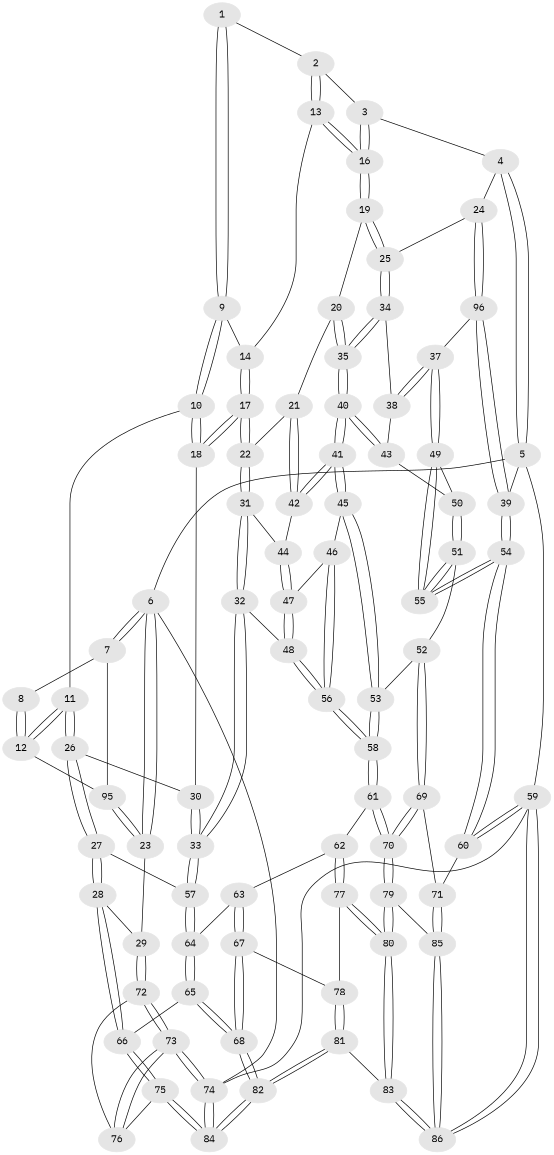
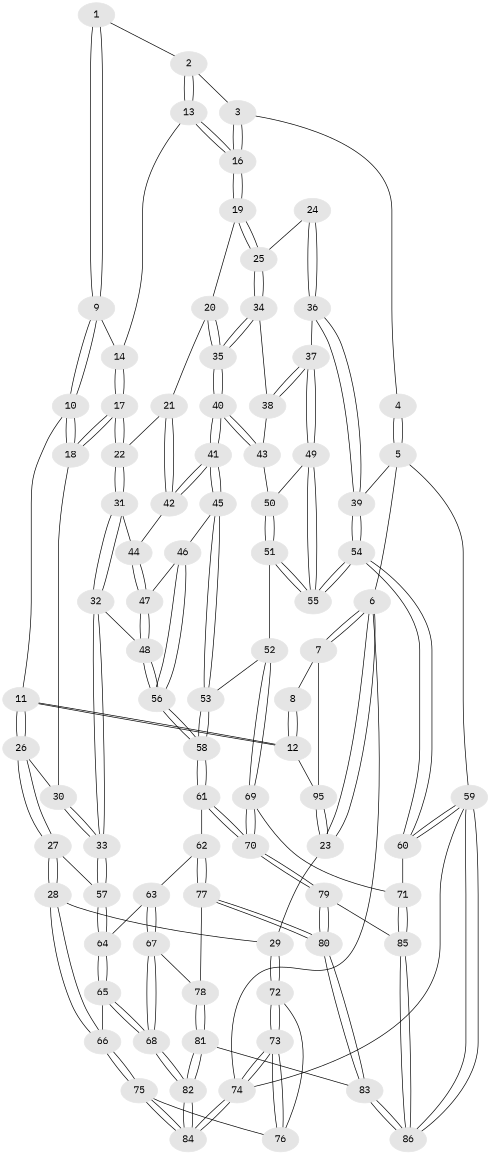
  graph {
    fontname="IBM Plex Mono"
    node [color=gray90 fontname="IBM Plex Mono" style=filled]
    edge [fontname="IBM Plex Mono"]
    1
    2
    9
    3
    13
    10
    14
    4
    16
    5
    24
    19
    6
    39
    59
    25
-   36 [label=96]
+   36
    7
    23
    74
    54
    60
    86
    8
    n25 [label=95]
    29
    84
    12
    11
    18
    17
    26
    30
    27
    22
    20
    31
    33
    21
    35
    34
    42
    40
    44
    32
    72
    37
    38
    28
    57
    66
    64
    75
    73
    76
    48
    47
    56
    43
    41
    49
    50
    55
    45
    46
    53
    51
    58
    52
    69
    71
    70
    61
    65
    62
    85
    63
    77
    79
    67
    78
    80
    68
    82
    81
    83
    1 -- 2
    1 -- 9
    1 -- 9
    2 -- 3
    2 -- 13
    2 -- 13
    9 -- 10
    9 -- 10
    9 -- 14
    3 -- 4
    3 -- 16
    3 -- 16
    13 -- 14
    13 -- 16
    13 -- 16
    10 -- 11
    10 -- 18
    10 -- 18
    14 -- 17
    14 -- 17
    4 -- 5
    4 -- 5
-   4 -- 24
    16 -- 19
    16 -- 19
    5 -- 6
    5 -- 39
    5 -- 59
    24 -- 25
    24 -- 36
    24 -- 36
    19 -- 25
    19 -- 25
    19 -- 20
    6 -- 7
    6 -- 7
    6 -- 23
    6 -- 23
    6 -- 74
    39 -- 54
    39 -- 54
    59 -- 74
    59 -- 60
    59 -- 60
    59 -- 86
    59 -- 86
    25 -- 34
    25 -- 34
    36 -- 39
    36 -- 39
    36 -- 37
    7 -- 8
    7 -- n25
    23 -- 29
    74 -- 84
    74 -- 84
    54 -- 60
    54 -- 60
    54 -- 55
    54 -- 55
    60 -- 71
    8 -- 12
    8 -- 12
    n25 -- 23
    n25 -- 23
    29 -- 72
    29 -- 72
    12 -- n25
    11 -- 12
    11 -- 12
    11 -- 26
    11 -- 26
    18 -- 30
    17 -- 18
    17 -- 18
    17 -- 22
    17 -- 22
    26 -- 30
    26 -- 27
    26 -- 27
    30 -- 33
    30 -- 33
    27 -- 28
    27 -- 28
    27 -- 57
    22 -- 31
    22 -- 31
    20 -- 21
    20 -- 35
    20 -- 35
    31 -- 44
    31 -- 32
    31 -- 32
    33 -- 57
    33 -- 57
    21 -- 22
    21 -- 42
    21 -- 42
    35 -- 40
    35 -- 40
    34 -- 35
    34 -- 35
    34 -- 38
    42 -- 44
    40 -- 43
    40 -- 43
    40 -- 41
    40 -- 41
    44 -- 47
    44 -- 47
    32 -- 33
    32 -- 33
    32 -- 48
    72 -- 73
    72 -- 73
    72 -- 76
    37 -- 38
    37 -- 38
    37 -- 49
    37 -- 49
    38 -- 43
    28 -- 29
    28 -- 66
    28 -- 66
    57 -- 64
    57 -- 64
    66 -- 75
    66 -- 75
    64 -- 65
    64 -- 65
    75 -- 84
    75 -- 84
    75 -- 76
    73 -- 74
    73 -- 74
    73 -- 76
    73 -- 76
    48 -- 56
    48 -- 56
    47 -- 48
    47 -- 48
    56 -- 58
    56 -- 58
    43 -- 50
    41 -- 42
    41 -- 42
    41 -- 45
    41 -- 45
    49 -- 50
    49 -- 55
    49 -- 55
    50 -- 51
    50 -- 51
    45 -- 46
    45 -- 53
    45 -- 53
    46 -- 47
    46 -- 56
    46 -- 56
    53 -- 58
    53 -- 58
    51 -- 55
    51 -- 55
    51 -- 52
    58 -- 61
    58 -- 61
    52 -- 53
    52 -- 69
    52 -- 69
    69 -- 71
    69 -- 70
    69 -- 70
    71 -- 85
    71 -- 85
    70 -- 79
    70 -- 79
    61 -- 70
    61 -- 70
    61 -- 62
    65 -- 66
    65 -- 68
    65 -- 68
    62 -- 63
    62 -- 77
    62 -- 77
    85 -- 86
    85 -- 86
    63 -- 64
    63 -- 67
    63 -- 67
    77 -- 78
    77 -- 80
    77 -- 80
    79 -- 85
    79 -- 80
    79 -- 80
    67 -- 78
    67 -- 68
    67 -- 68
    78 -- 81
    78 -- 81
    80 -- 83
    80 -- 83
    68 -- 82
    68 -- 82
    82 -- 84
    82 -- 84
    81 -- 82
    81 -- 82
    81 -- 83
    83 -- 86
    83 -- 86
  }
